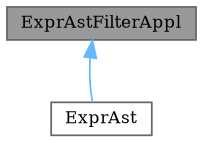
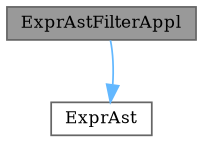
  digraph {
    fontname="DejaVu Serif"
    node [color=gray40 fontname="DejaVu Serif" fontsize=10 shape=box style=filled]
    n1 [fillcolor=grey60 fontcolor=black height=0.2 label=ExprAstFilterAppl width=0.4]
    n2 [fillcolor=white height=0.2 label=ExprAst width=0.4]
-   n1 -> n2 [color=steelblue1 dir=back fontname="DejaVu Serif" fontsize=10 labelfontname=Helvetica labelfontsize=10 style=solid]
+   n2 -> n1 [color=steelblue1 dir=back fontname="DejaVu Serif" fontsize=10 labelfontname=Helvetica labelfontsize=10 style=solid]
  }
